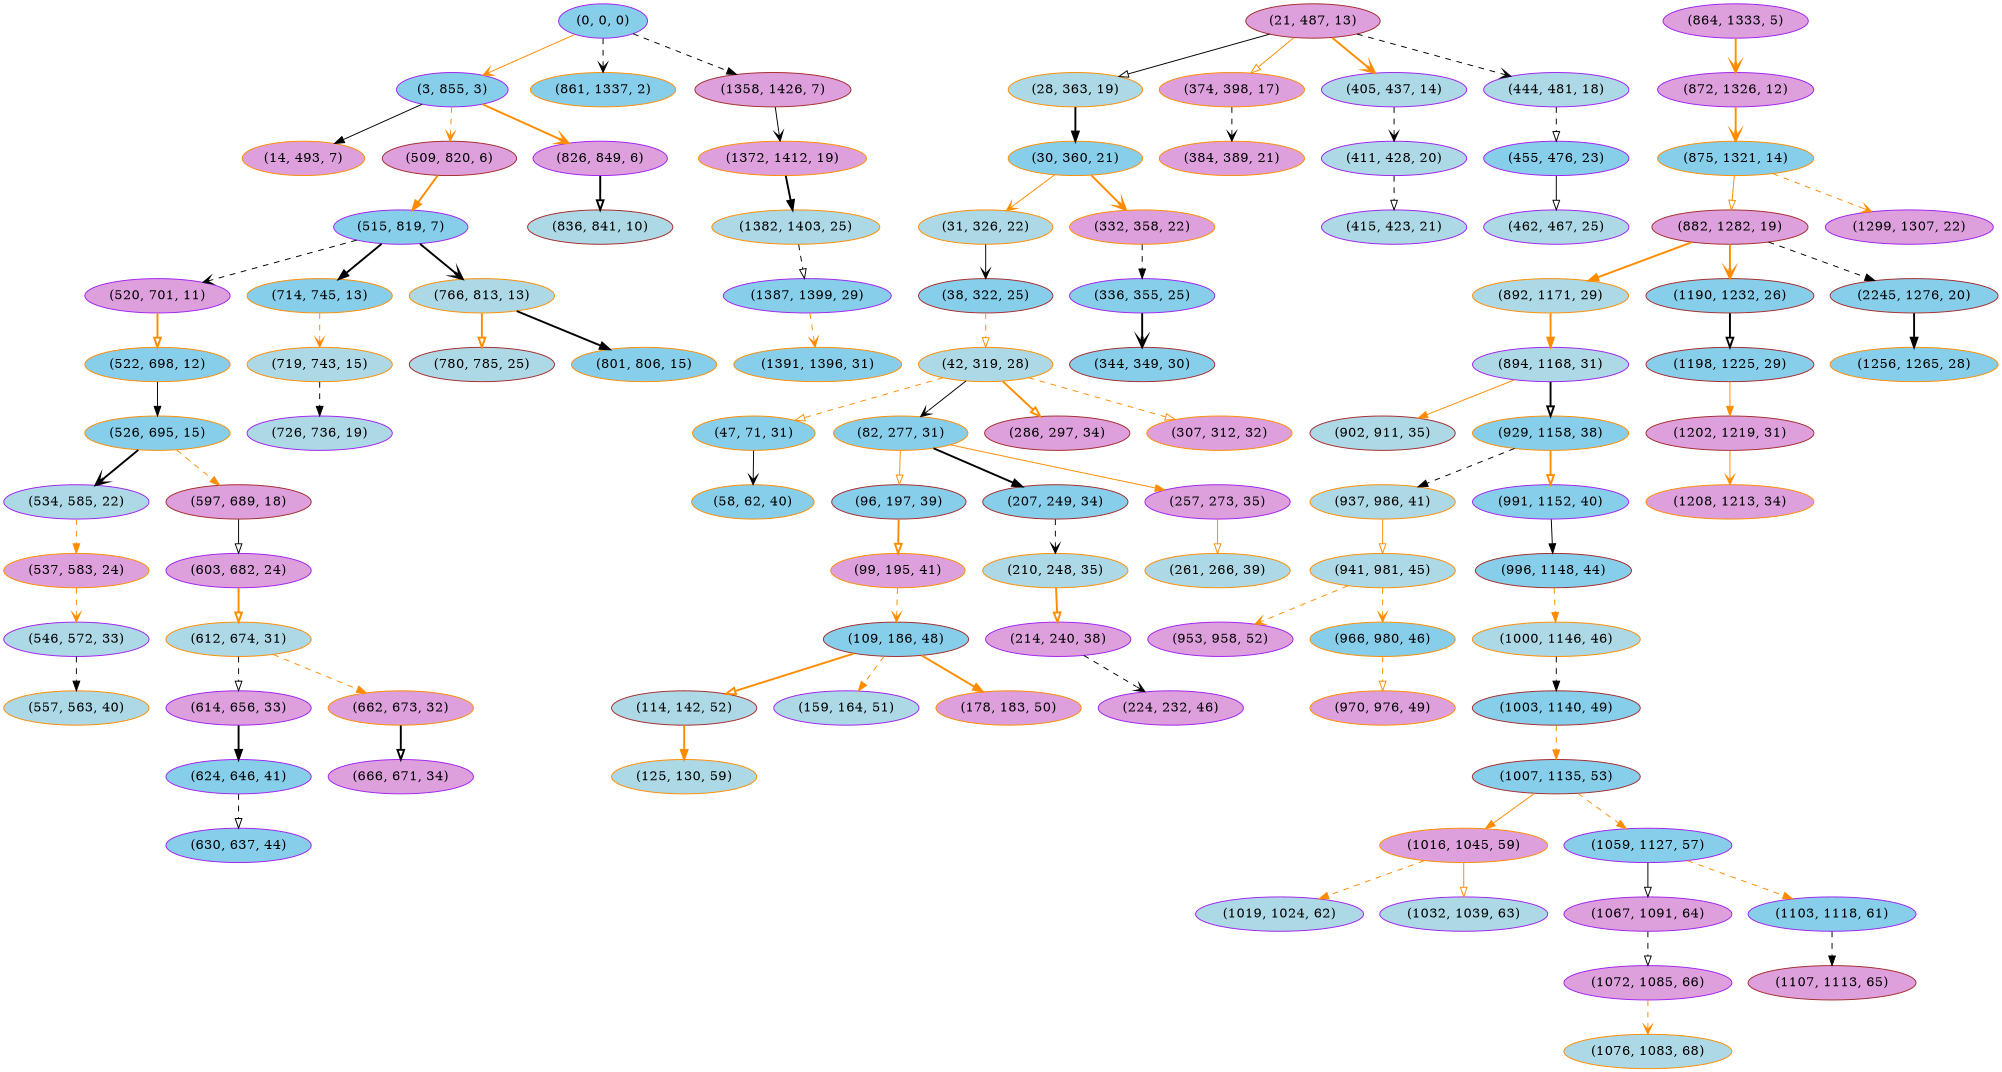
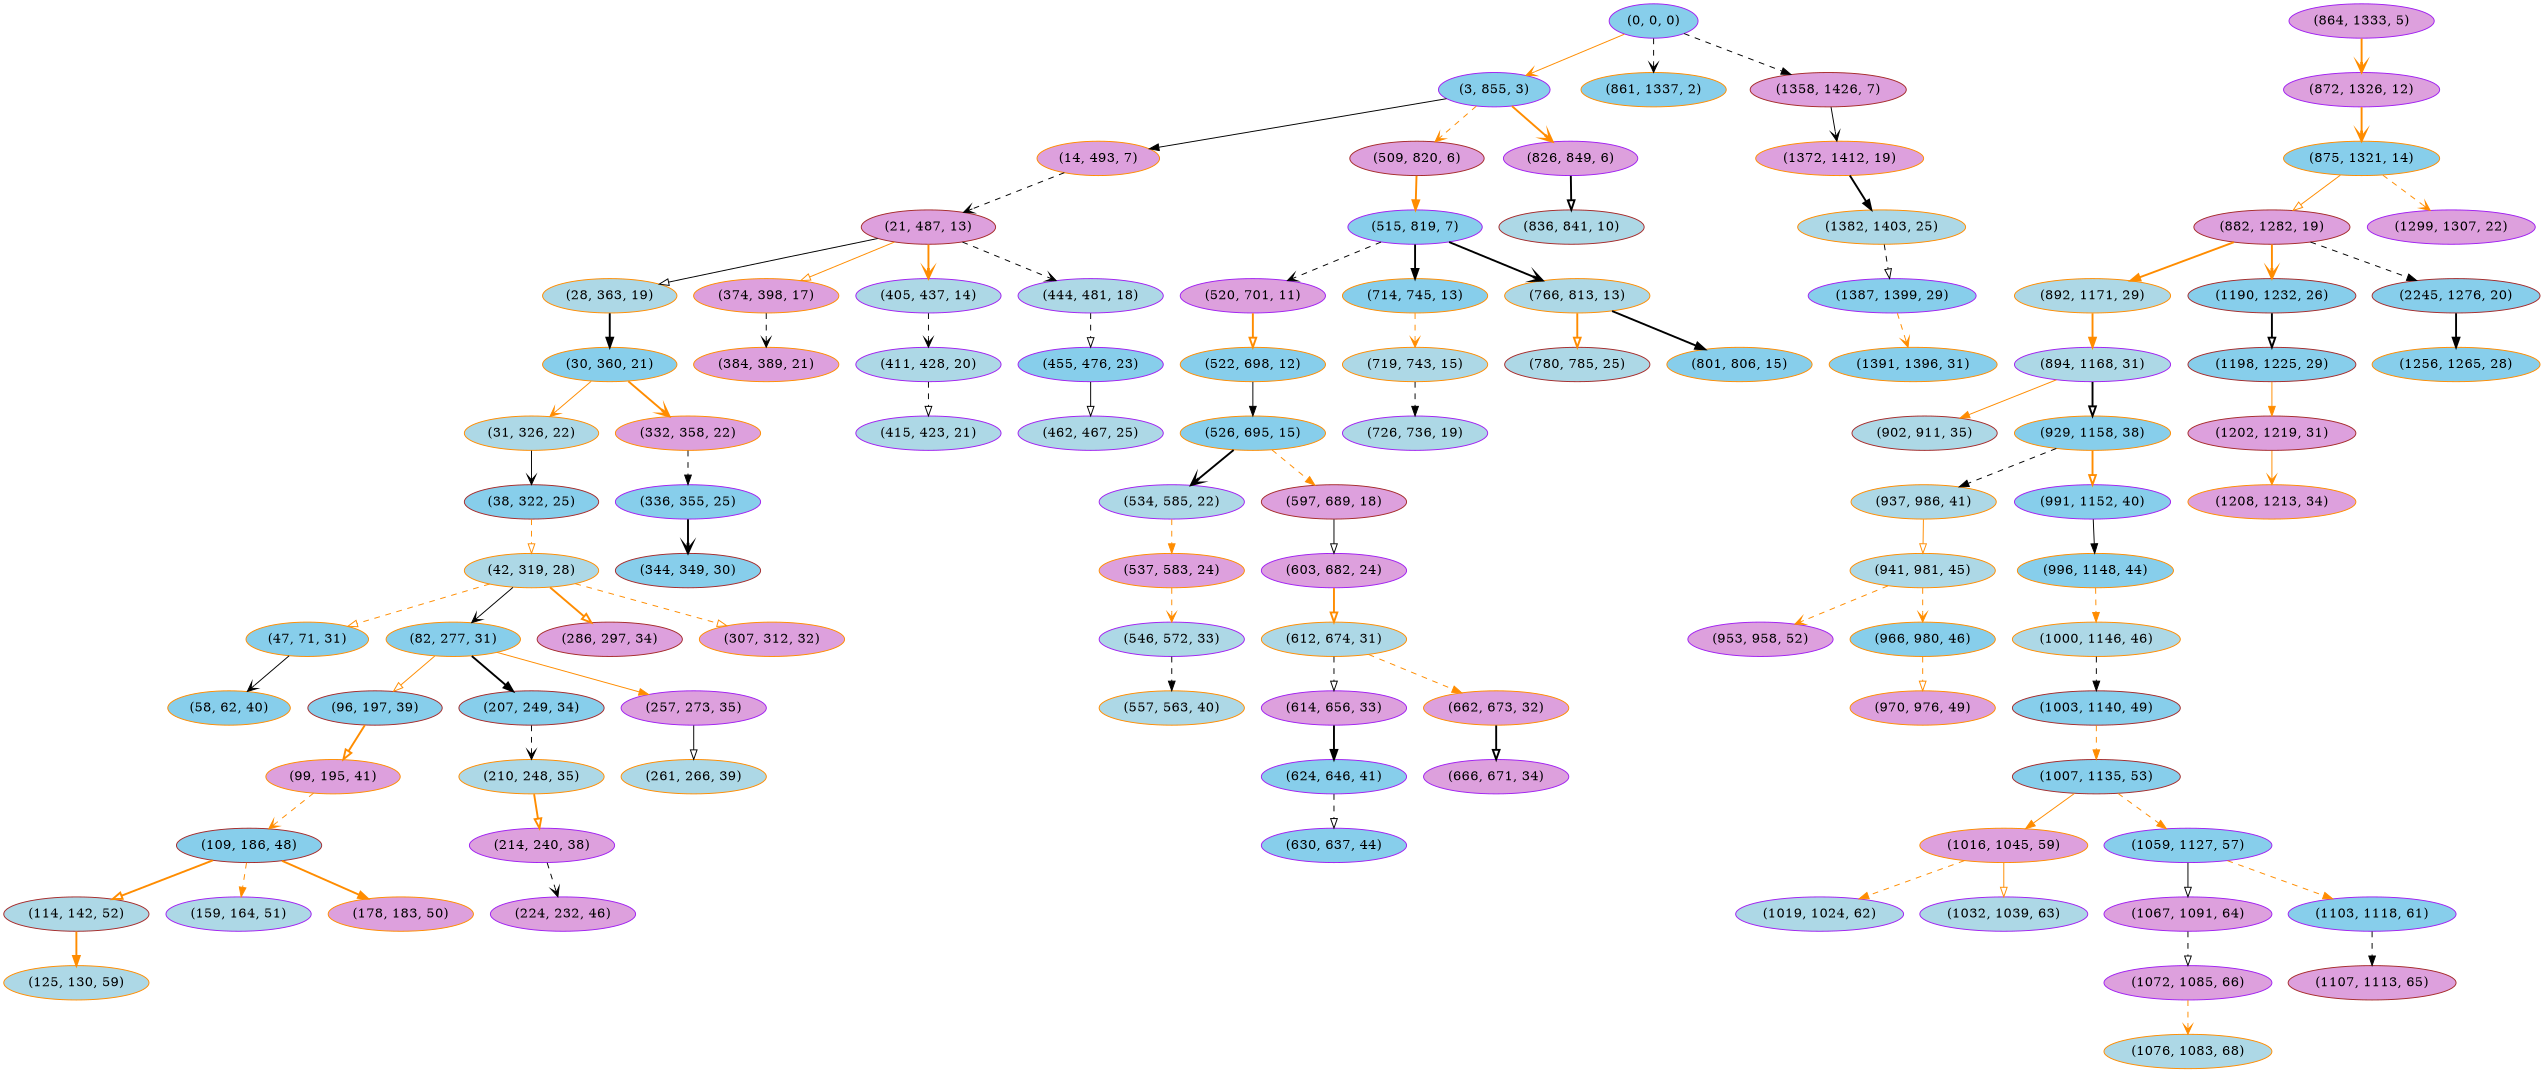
  digraph {
    node [color=darkorange fillcolor=skyblue style=filled]
    edge [arrowhead=normal color=darkorange style=dashed]
    "(0, 0, 0)" [color=purple]
    "(3, 855, 3)" [color=purple]
    "(861, 1337, 2)"
    "(1358, 1426, 7)" [color=brown fillcolor=plum]
    "(14, 493, 7)" [fillcolor=plum]
    "(509, 820, 6)" [color=brown fillcolor=plum]
    "(826, 849, 6)" [color=purple fillcolor=plum]
    "(1372, 1412, 19)" [fillcolor=plum]
    "(21, 487, 13)" [color=brown fillcolor=plum]
    "(515, 819, 7)" [color=purple]
    "(836, 841, 10)" [color=brown fillcolor=lightblue]
    "(28, 363, 19)" [fillcolor=lightblue]
    "(374, 398, 17)" [fillcolor=plum]
    "(405, 437, 14)" [color=purple fillcolor=lightblue]
    "(444, 481, 18)" [color=purple fillcolor=lightblue]
    "(30, 360, 21)"
    "(384, 389, 21)" [fillcolor=plum]
    "(411, 428, 20)" [color=purple fillcolor=lightblue]
    "(455, 476, 23)" [color=purple]
    "(31, 326, 22)" [fillcolor=lightblue]
    "(332, 358, 22)" [fillcolor=plum]
    "(38, 322, 25)" [color=brown]
    "(336, 355, 25)" [color=purple]
    "(42, 319, 28)" [fillcolor=lightblue]
    "(47, 71, 31)"
    "(82, 277, 31)"
    "(286, 297, 34)" [color=brown fillcolor=plum]
    "(307, 312, 32)" [fillcolor=plum]
    "(58, 62, 40)"
    "(96, 197, 39)" [color=brown]
    "(207, 249, 34)" [color=brown]
    "(257, 273, 35)" [color=purple fillcolor=plum]
    "(99, 195, 41)" [fillcolor=plum]
    "(210, 248, 35)" [fillcolor=lightblue]
    "(261, 266, 39)" [fillcolor=lightblue]
    "(109, 186, 48)" [color=brown]
    "(114, 142, 52)" [color=brown fillcolor=lightblue]
    "(159, 164, 51)" [color=purple fillcolor=lightblue]
    "(178, 183, 50)" [fillcolor=plum]
    "(125, 130, 59)" [fillcolor=lightblue]
    "(214, 240, 38)" [color=purple fillcolor=plum]
    "(224, 232, 46)" [color=purple fillcolor=plum]
    "(344, 349, 30)" [color=brown]
    "(415, 423, 21)" [color=purple fillcolor=lightblue]
    "(462, 467, 25)" [color=purple fillcolor=lightblue]
    "(520, 701, 11)" [color=purple fillcolor=plum]
    "(714, 745, 13)"
    "(766, 813, 13)" [fillcolor=lightblue]
    "(522, 698, 12)"
    "(719, 743, 15)" [fillcolor=lightblue]
    "(780, 785, 25)" [color=brown fillcolor=lightblue]
    "(801, 806, 15)"
    "(526, 695, 15)"
    "(534, 585, 22)" [color=purple fillcolor=lightblue]
    "(597, 689, 18)" [color=brown fillcolor=plum]
    "(537, 583, 24)" [fillcolor=plum]
    "(603, 682, 24)" [color=purple fillcolor=plum]
    "(546, 572, 33)" [color=purple fillcolor=lightblue]
    "(557, 563, 40)" [fillcolor=lightblue]
    "(612, 674, 31)" [fillcolor=lightblue]
    "(614, 656, 33)" [color=purple fillcolor=plum]
    "(662, 673, 32)" [fillcolor=plum]
    "(624, 646, 41)" [color=purple]
    "(666, 671, 34)" [color=purple fillcolor=plum]
    "(630, 637, 44)" [color=purple]
    "(726, 736, 19)" [color=purple fillcolor=lightblue]
    "(864, 1333, 5)" [color=purple fillcolor=plum]
    "(872, 1326, 12)" [color=purple fillcolor=plum]
    "(875, 1321, 14)"
    "(882, 1282, 19)" [color=brown fillcolor=plum]
    "(1299, 1307, 22)" [color=purple fillcolor=plum]
    "(892, 1171, 29)" [fillcolor=lightblue]
    "(1190, 1232, 26)" [color=brown]
    n74 [color=brown label="(2245, 1276, 20)"]
    "(894, 1168, 31)" [color=purple fillcolor=lightblue]
    "(1198, 1225, 29)" [color=brown]
    "(1256, 1265, 28)"
    "(902, 911, 35)" [color=brown fillcolor=lightblue]
    "(929, 1158, 38)"
    "(937, 986, 41)" [fillcolor=lightblue]
    "(991, 1152, 40)" [color=purple]
    "(941, 981, 45)" [fillcolor=lightblue]
-   "(996, 1148, 44)" [color=brown]
+   "(996, 1148, 44)"
    "(953, 958, 52)" [color=purple fillcolor=plum]
    "(966, 980, 46)"
    "(970, 976, 49)" [fillcolor=plum]
    "(1000, 1146, 46)" [fillcolor=lightblue]
    "(1003, 1140, 49)" [color=brown]
    "(1007, 1135, 53)" [color=brown]
    "(1016, 1045, 59)" [fillcolor=plum]
    "(1059, 1127, 57)" [color=purple]
    "(1019, 1024, 62)" [color=purple fillcolor=lightblue]
    "(1032, 1039, 63)" [color=purple fillcolor=lightblue]
    "(1067, 1091, 64)" [color=purple fillcolor=plum]
    "(1103, 1118, 61)" [color=purple]
    "(1072, 1085, 66)" [color=purple fillcolor=plum]
    "(1107, 1113, 65)" [color=brown fillcolor=plum]
    "(1076, 1083, 68)" [fillcolor=lightblue]
    "(1202, 1219, 31)" [color=brown fillcolor=plum]
    "(1208, 1213, 34)" [fillcolor=plum]
    "(1382, 1403, 25)" [fillcolor=lightblue]
    "(1387, 1399, 29)" [color=purple]
    "(1391, 1396, 31)"
    "(0, 0, 0)" -> "(3, 855, 3)" [arrowhead=vee style=solid]
    "(0, 0, 0)" -> "(861, 1337, 2)" [arrowhead=vee color=black]
    "(0, 0, 0)" -> "(1358, 1426, 7)" [color=black]
    "(3, 855, 3)" -> "(14, 493, 7)" [color=black style=solid]
    "(3, 855, 3)" -> "(509, 820, 6)" [arrowhead=vee]
    "(3, 855, 3)" -> "(826, 849, 6)" [arrowhead=vee style=bold]
    "(1358, 1426, 7)" -> "(1372, 1412, 19)" [arrowhead=vee color=black style=solid]
+   "(14, 493, 7)" -> "(21, 487, 13)" [arrowhead=vee color=black]
    "(509, 820, 6)" -> "(515, 819, 7)" [style=bold]
    "(826, 849, 6)" -> "(836, 841, 10)" [arrowhead=onormal color=black style=bold]
    "(1372, 1412, 19)" -> "(1382, 1403, 25)" [color=black style=bold]
    "(21, 487, 13)" -> "(28, 363, 19)" [arrowhead=onormal color=black style=solid]
    "(21, 487, 13)" -> "(374, 398, 17)" [arrowhead=onormal style=solid]
    "(21, 487, 13)" -> "(405, 437, 14)" [arrowhead=vee style=bold]
    "(21, 487, 13)" -> "(444, 481, 18)" [arrowhead=vee color=black]
    "(515, 819, 7)" -> "(520, 701, 11)" [arrowhead=vee color=black]
    "(515, 819, 7)" -> "(714, 745, 13)" [color=black style=bold]
    "(515, 819, 7)" -> "(766, 813, 13)" [arrowhead=vee color=black style=bold]
    "(28, 363, 19)" -> "(30, 360, 21)" [color=black style=bold]
    "(374, 398, 17)" -> "(384, 389, 21)" [arrowhead=vee color=black]
    "(405, 437, 14)" -> "(411, 428, 20)" [arrowhead=vee color=black]
    "(444, 481, 18)" -> "(455, 476, 23)" [arrowhead=onormal color=black]
    "(30, 360, 21)" -> "(31, 326, 22)" [arrowhead=vee style=solid]
    "(30, 360, 21)" -> "(332, 358, 22)" [arrowhead=vee style=bold]
    "(411, 428, 20)" -> "(415, 423, 21)" [arrowhead=onormal color=black]
    "(455, 476, 23)" -> "(462, 467, 25)" [arrowhead=onormal color=black style=solid]
    "(31, 326, 22)" -> "(38, 322, 25)" [arrowhead=vee color=black style=solid]
    "(332, 358, 22)" -> "(336, 355, 25)" [color=black]
    "(38, 322, 25)" -> "(42, 319, 28)" [arrowhead=onormal]
    "(336, 355, 25)" -> "(344, 349, 30)" [arrowhead=vee color=black style=bold]
    "(42, 319, 28)" -> "(47, 71, 31)" [arrowhead=onormal]
    "(42, 319, 28)" -> "(82, 277, 31)" [arrowhead=vee color=black style=solid]
    "(42, 319, 28)" -> "(286, 297, 34)" [arrowhead=onormal style=bold]
    "(42, 319, 28)" -> "(307, 312, 32)" [arrowhead=onormal]
    "(47, 71, 31)" -> "(58, 62, 40)" [arrowhead=vee color=black style=solid]
    "(82, 277, 31)" -> "(96, 197, 39)" [arrowhead=onormal style=solid]
    "(82, 277, 31)" -> "(207, 249, 34)" [color=black style=bold]
    "(82, 277, 31)" -> "(257, 273, 35)" [style=solid]
    "(96, 197, 39)" -> "(99, 195, 41)" [arrowhead=onormal style=bold]
    "(207, 249, 34)" -> "(210, 248, 35)" [arrowhead=vee color=black]
-   "(257, 273, 35)" -> "(261, 266, 39)" [arrowhead=onormal style=solid]
+   "(257, 273, 35)" -> "(261, 266, 39)" [arrowhead=onormal color=black style=solid]
    "(99, 195, 41)" -> "(109, 186, 48)" [arrowhead=vee]
    "(210, 248, 35)" -> "(214, 240, 38)" [arrowhead=onormal style=bold]
    "(109, 186, 48)" -> "(114, 142, 52)" [arrowhead=onormal style=bold]
    "(109, 186, 48)" -> "(159, 164, 51)"
    "(109, 186, 48)" -> "(178, 183, 50)" [style=bold]
    "(114, 142, 52)" -> "(125, 130, 59)" [style=bold]
    "(214, 240, 38)" -> "(224, 232, 46)" [arrowhead=vee color=black]
    "(520, 701, 11)" -> "(522, 698, 12)" [arrowhead=onormal style=bold]
    "(714, 745, 13)" -> "(719, 743, 15)" [arrowhead=vee]
    "(766, 813, 13)" -> "(780, 785, 25)" [arrowhead=onormal style=bold]
    "(766, 813, 13)" -> "(801, 806, 15)" [color=black style=bold]
    "(522, 698, 12)" -> "(526, 695, 15)" [color=black style=solid]
    "(719, 743, 15)" -> "(726, 736, 19)" [color=black]
    "(526, 695, 15)" -> "(534, 585, 22)" [arrowhead=vee color=black style=bold]
    "(526, 695, 15)" -> "(597, 689, 18)"
    "(534, 585, 22)" -> "(537, 583, 24)"
    "(597, 689, 18)" -> "(603, 682, 24)" [arrowhead=onormal color=black style=solid]
    "(537, 583, 24)" -> "(546, 572, 33)" [arrowhead=vee]
    "(603, 682, 24)" -> "(612, 674, 31)" [arrowhead=onormal style=bold]
    "(546, 572, 33)" -> "(557, 563, 40)" [color=black]
    "(612, 674, 31)" -> "(614, 656, 33)" [arrowhead=onormal color=black]
    "(612, 674, 31)" -> "(662, 673, 32)"
    "(614, 656, 33)" -> "(624, 646, 41)" [color=black style=bold]
    "(662, 673, 32)" -> "(666, 671, 34)" [arrowhead=onormal color=black style=bold]
    "(624, 646, 41)" -> "(630, 637, 44)" [arrowhead=onormal color=black]
    "(864, 1333, 5)" -> "(872, 1326, 12)" [arrowhead=vee style=bold]
    "(872, 1326, 12)" -> "(875, 1321, 14)" [arrowhead=vee style=bold]
    "(875, 1321, 14)" -> "(882, 1282, 19)" [arrowhead=onormal style=solid]
    "(875, 1321, 14)" -> "(1299, 1307, 22)" [arrowhead=vee]
    "(882, 1282, 19)" -> "(892, 1171, 29)" [style=bold]
    "(882, 1282, 19)" -> "(1190, 1232, 26)" [arrowhead=vee style=bold]
    "(882, 1282, 19)" -> n74 [color=black]
    "(892, 1171, 29)" -> "(894, 1168, 31)" [style=bold]
    "(1190, 1232, 26)" -> "(1198, 1225, 29)" [arrowhead=onormal color=black style=bold]
    n74 -> "(1256, 1265, 28)" [color=black style=bold]
    "(894, 1168, 31)" -> "(902, 911, 35)" [style=solid]
    "(894, 1168, 31)" -> "(929, 1158, 38)" [arrowhead=onormal color=black style=bold]
    "(1198, 1225, 29)" -> "(1202, 1219, 31)" [style=solid]
    "(929, 1158, 38)" -> "(937, 986, 41)" [color=black]
    "(929, 1158, 38)" -> "(991, 1152, 40)" [arrowhead=onormal style=bold]
    "(937, 986, 41)" -> "(941, 981, 45)" [arrowhead=onormal style=solid]
    "(991, 1152, 40)" -> "(996, 1148, 44)" [color=black style=solid]
    "(941, 981, 45)" -> "(953, 958, 52)" [arrowhead=vee]
    "(941, 981, 45)" -> "(966, 980, 46)" [arrowhead=vee]
    "(996, 1148, 44)" -> "(1000, 1146, 46)"
    "(966, 980, 46)" -> "(970, 976, 49)" [arrowhead=onormal]
    "(1000, 1146, 46)" -> "(1003, 1140, 49)" [color=black]
    "(1003, 1140, 49)" -> "(1007, 1135, 53)"
    "(1007, 1135, 53)" -> "(1016, 1045, 59)" [style=solid]
    "(1007, 1135, 53)" -> "(1059, 1127, 57)"
    "(1016, 1045, 59)" -> "(1019, 1024, 62)"
    "(1016, 1045, 59)" -> "(1032, 1039, 63)" [arrowhead=onormal style=solid]
    "(1059, 1127, 57)" -> "(1067, 1091, 64)" [arrowhead=onormal color=black style=solid]
    "(1059, 1127, 57)" -> "(1103, 1118, 61)"
    "(1067, 1091, 64)" -> "(1072, 1085, 66)" [arrowhead=onormal color=black]
    "(1103, 1118, 61)" -> "(1107, 1113, 65)" [color=black]
    "(1072, 1085, 66)" -> "(1076, 1083, 68)" [arrowhead=vee]
    "(1202, 1219, 31)" -> "(1208, 1213, 34)" [arrowhead=vee style=solid]
    "(1382, 1403, 25)" -> "(1387, 1399, 29)" [arrowhead=onormal color=black]
    "(1387, 1399, 29)" -> "(1391, 1396, 31)" [arrowhead=vee]
  }
